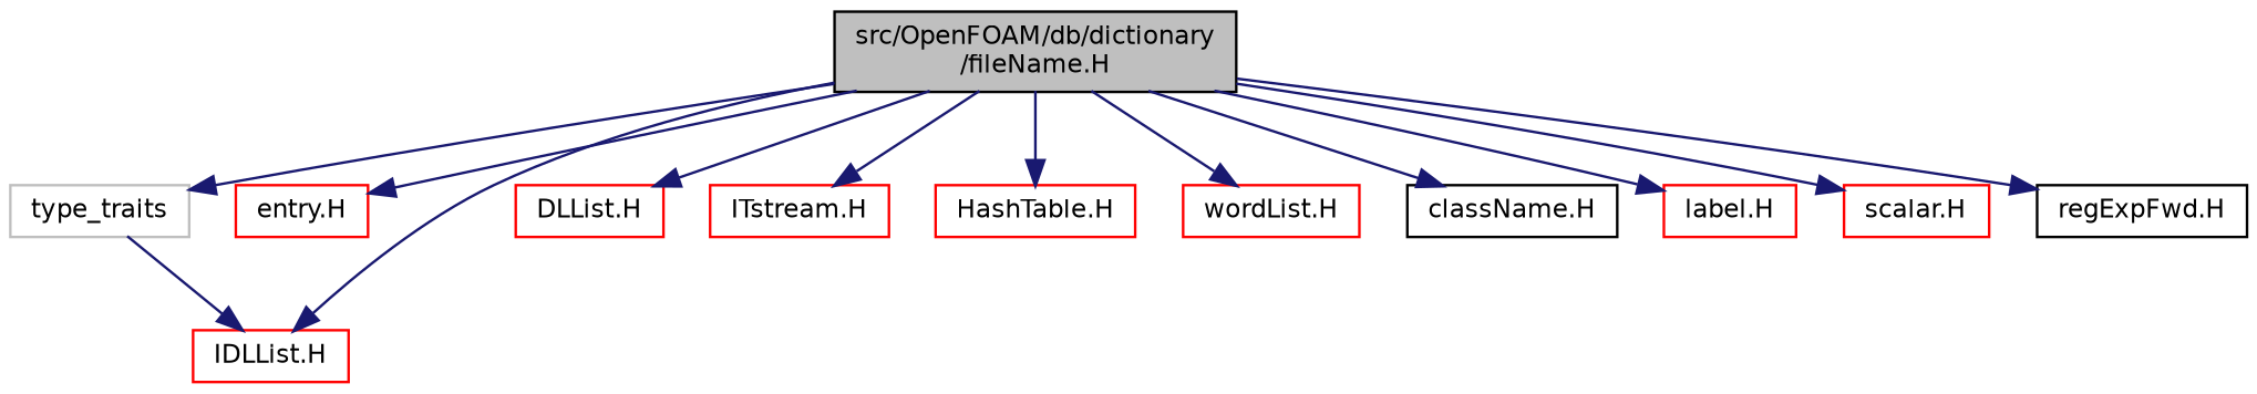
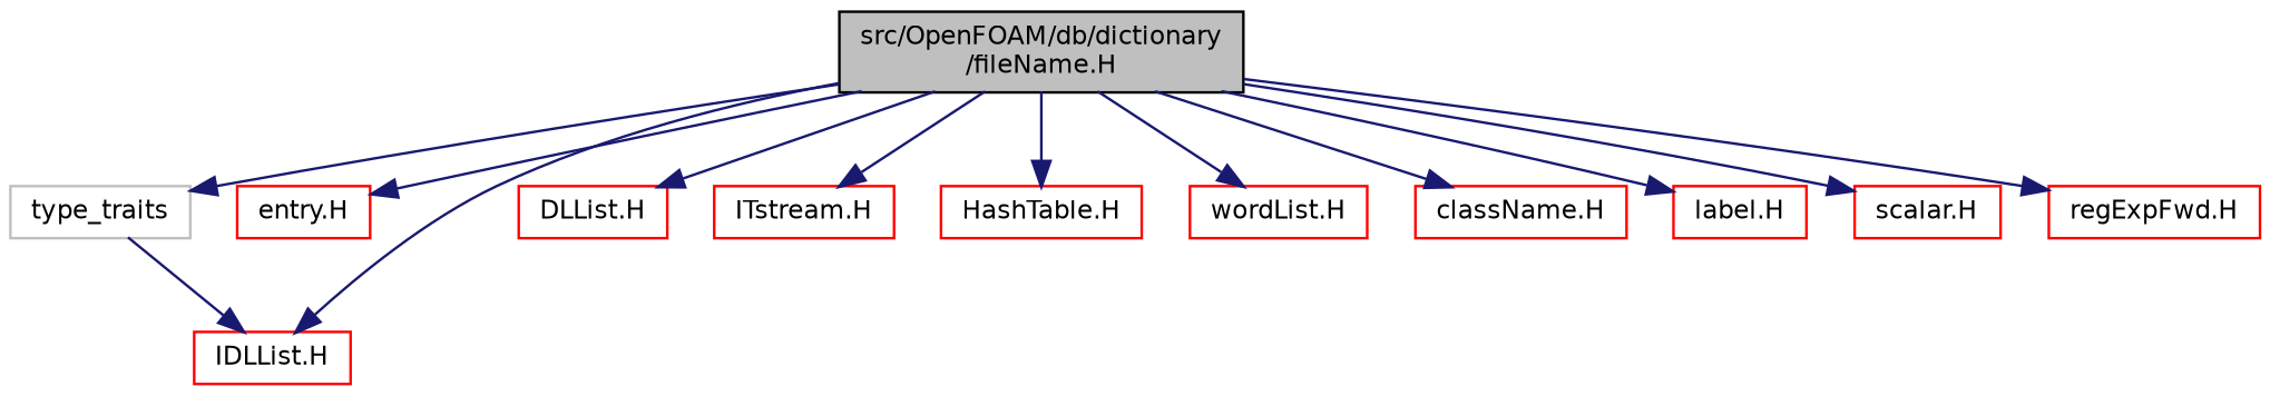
  digraph {
    node [color=red fontname=Helvetica fontsize=10 shape=record]
    edge [color=midnightblue fontname=Helvetica fontsize=10 labelfontname=Helvetica labelfontsize=10 style=solid]
    n1 [color=black fillcolor=grey75 fontcolor=black height=0.2 label="src/OpenFOAM/db/dictionary\l/fileName.H" style=filled width=0.4]
    n2 [color=grey75 height=0.2 label=type_traits width=0.4]
    n3 [height=0.2 label="entry.H" width=0.4]
    n4 [height=0.2 label="IDLList.H" width=0.4]
    n5 [height=0.2 label="DLList.H" width=0.4]
    n6 [height=0.2 label="ITstream.H" width=0.4]
    n7 [height=0.2 label="HashTable.H" width=0.4]
    n8 [height=0.2 label="wordList.H" width=0.4]
-   n9 [color=black height=0.2 label="className.H" width=0.4]
+   n9 [height=0.2 label="className.H" width=0.4]
    n10 [height=0.2 label="label.H" width=0.4]
    n11 [height=0.2 label="scalar.H" width=0.4]
-   n12 [color=black height=0.2 label="regExpFwd.H" width=0.4]
+   n12 [height=0.2 label="regExpFwd.H" width=0.4]
    n1 -> n2
    n1 -> n3
    n1 -> n4
    n1 -> n5
    n1 -> n6
    n1 -> n7
    n1 -> n8
    n1 -> n9
    n1 -> n10
    n1 -> n11
    n1 -> n12
    n2 -> n4
  }
